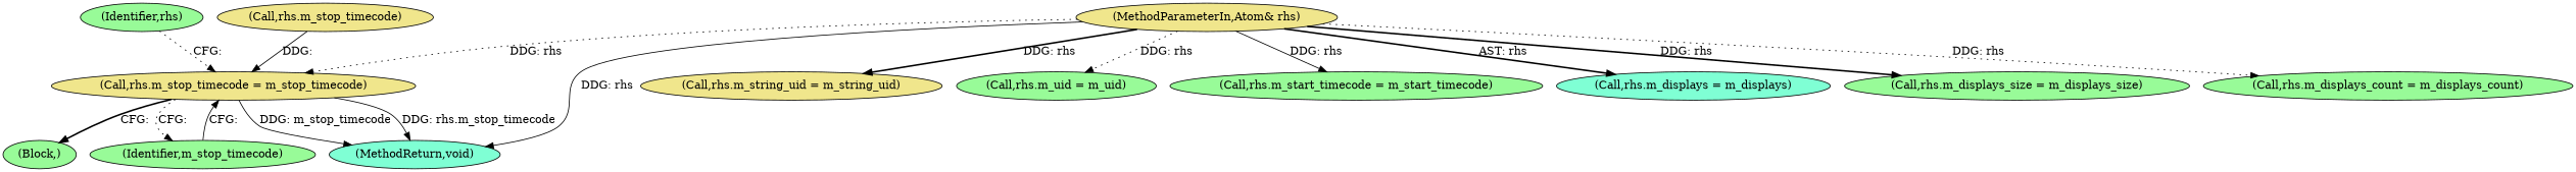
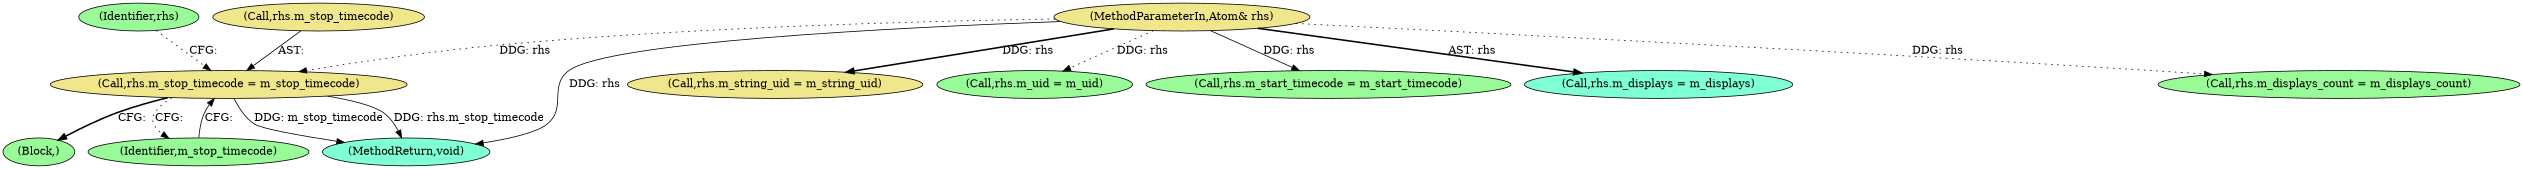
  digraph {
    node [fillcolor=palegreen style=filled]
    edge [style=solid]
    n1 [fillcolor=khaki label="(Call,rhs.m_stop_timecode = m_stop_timecode)"]
    n2 [label="(Block,)"]
    n3 [label="(Identifier,m_stop_timecode)"]
    n4 [fillcolor=aquamarine label="(MethodReturn,void)"]
    n5 [fillcolor=khaki label="(MethodParameterIn,Atom& rhs)"]
    n6 [fillcolor=khaki label="(Call,rhs.m_string_uid = m_string_uid)"]
    n7 [label="(Call,rhs.m_uid = m_uid)"]
    n8 [label="(Call,rhs.m_start_timecode = m_start_timecode)"]
    n9 [fillcolor=aquamarine label="(Call,rhs.m_displays = m_displays)"]
-   n10 [label="(Call,rhs.m_displays_size = m_displays_size)"]
    n11 [label="(Call,rhs.m_displays_count = m_displays_count)"]
    n12 [label="(Identifier,rhs)"]
    n13 [fillcolor=khaki label="(Call,rhs.m_stop_timecode)"]
    n1 -> n2 [label="CFG: " style=bold]
    n1 -> n3 [label="CFG: " style=dotted]
    n1 -> n4 [label="DDG: m_stop_timecode"]
    n1 -> n4 [label="DDG: rhs.m_stop_timecode"]
    n3 -> n1 [label="CFG: "]
    n5 -> n1 [label="DDG: rhs" style=dotted]
    n5 -> n4 [label="DDG: rhs"]
    n5 -> n6 [label="DDG: rhs" style=bold]
    n5 -> n7 [label="DDG: rhs" style=dotted]
    n5 -> n8 [label="DDG: rhs"]
    n5 -> n9 [label="AST: rhs" style=bold]
-   n5 -> n10 [label="DDG: rhs" style=bold]
    n5 -> n11 [label="DDG: rhs" style=dotted]
    n12 -> n1 [label="CFG: " style=dotted]
-   n13 -> n1 [label="DDG: "]
+   n13 -> n1 [label="AST: "]
  }
